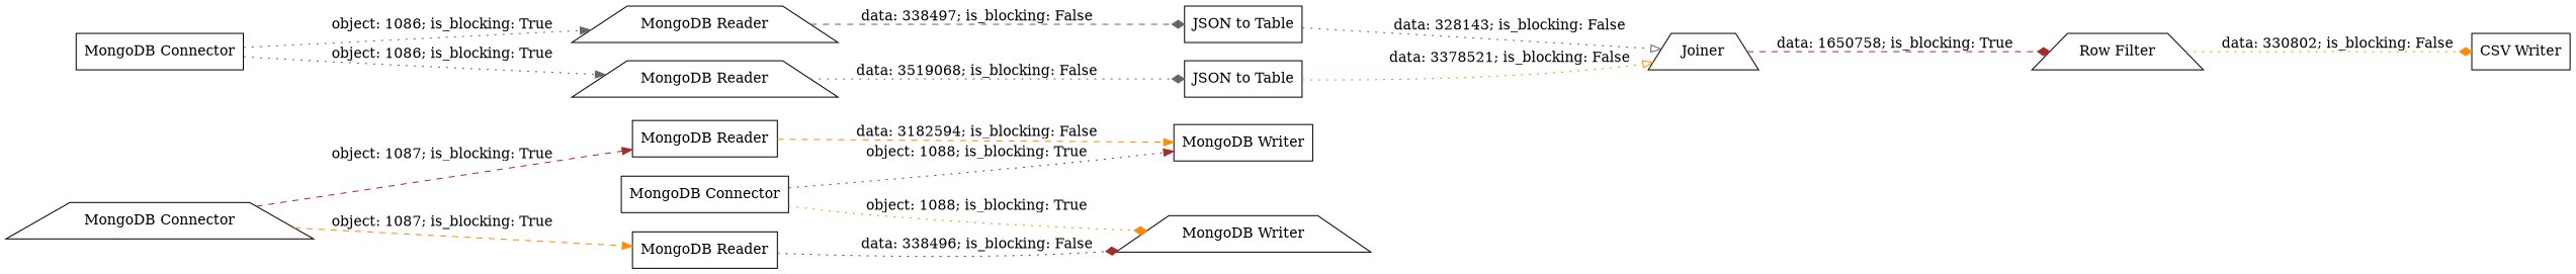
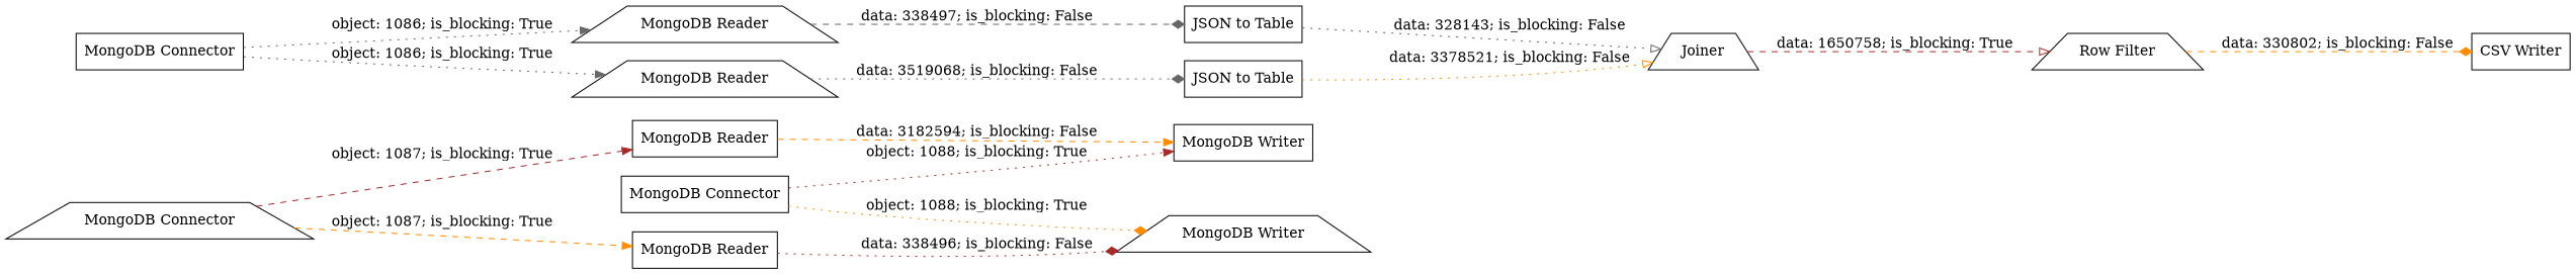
  digraph {
    rankdir=LR
    node [shape=box]
    edge [arrowhead=normal color=darkorange style=dotted]
    n1 [label="MongoDB Connector"]
    n2 [label="MongoDB Writer"]
    n3 [label="MongoDB Writer" shape=trapezium]
    n4 [label="MongoDB Reader" shape=trapezium]
    n5 [label="JSON to Table"]
    n6 [label=Joiner shape=trapezium]
    n7 [label="MongoDB Reader" shape=trapezium]
    n8 [label="JSON to Table"]
    n9 [label="Row Filter" shape=trapezium]
    n10 [label="CSV Writer"]
    n11 [label="MongoDB Reader"]
    n12 [label="MongoDB Reader"]
    n13 [label="MongoDB Connector" shape=trapezium]
    n14 [label="MongoDB Connector"]
    n1 -> n2 [color=brown label="object: 1088; is_blocking: True"]
    n1 -> n3 [arrowhead=diamond label="object: 1088; is_blocking: True"]
    n4 -> n5 [arrowhead=diamond color=gray40 label="data: 338497; is_blocking: False" style=dashed]
    n5 -> n6 [arrowhead=onormal color=gray40 label="data: 328143; is_blocking: False"]
-   n6 -> n9 [arrowhead=diamond color=brown label="data: 1650758; is_blocking: True" style=dashed]
+   n6 -> n9 [arrowhead=onormal color=brown label="data: 1650758; is_blocking: True" style=dashed]
    n7 -> n8 [arrowhead=diamond color=gray40 label="data: 3519068; is_blocking: False"]
    n8 -> n6 [arrowhead=onormal label="data: 3378521; is_blocking: False"]
-   n9 -> n10 [arrowhead=diamond label="data: 330802; is_blocking: False"]
+   n9 -> n10 [arrowhead=diamond label="data: 330802; is_blocking: False" style=dashed]
    n11 -> n2 [label="data: 3182594; is_blocking: False" style=dashed]
    n12 -> n3 [arrowhead=diamond color=brown label="data: 338496; is_blocking: False"]
    n13 -> n11 [color=brown label="object: 1087; is_blocking: True" style=dashed]
    n13 -> n12 [label="object: 1087; is_blocking: True" style=dashed]
    n14 -> n4 [color=gray40 label="object: 1086; is_blocking: True"]
    n14 -> n7 [color=gray40 label="object: 1086; is_blocking: True"]
  }
